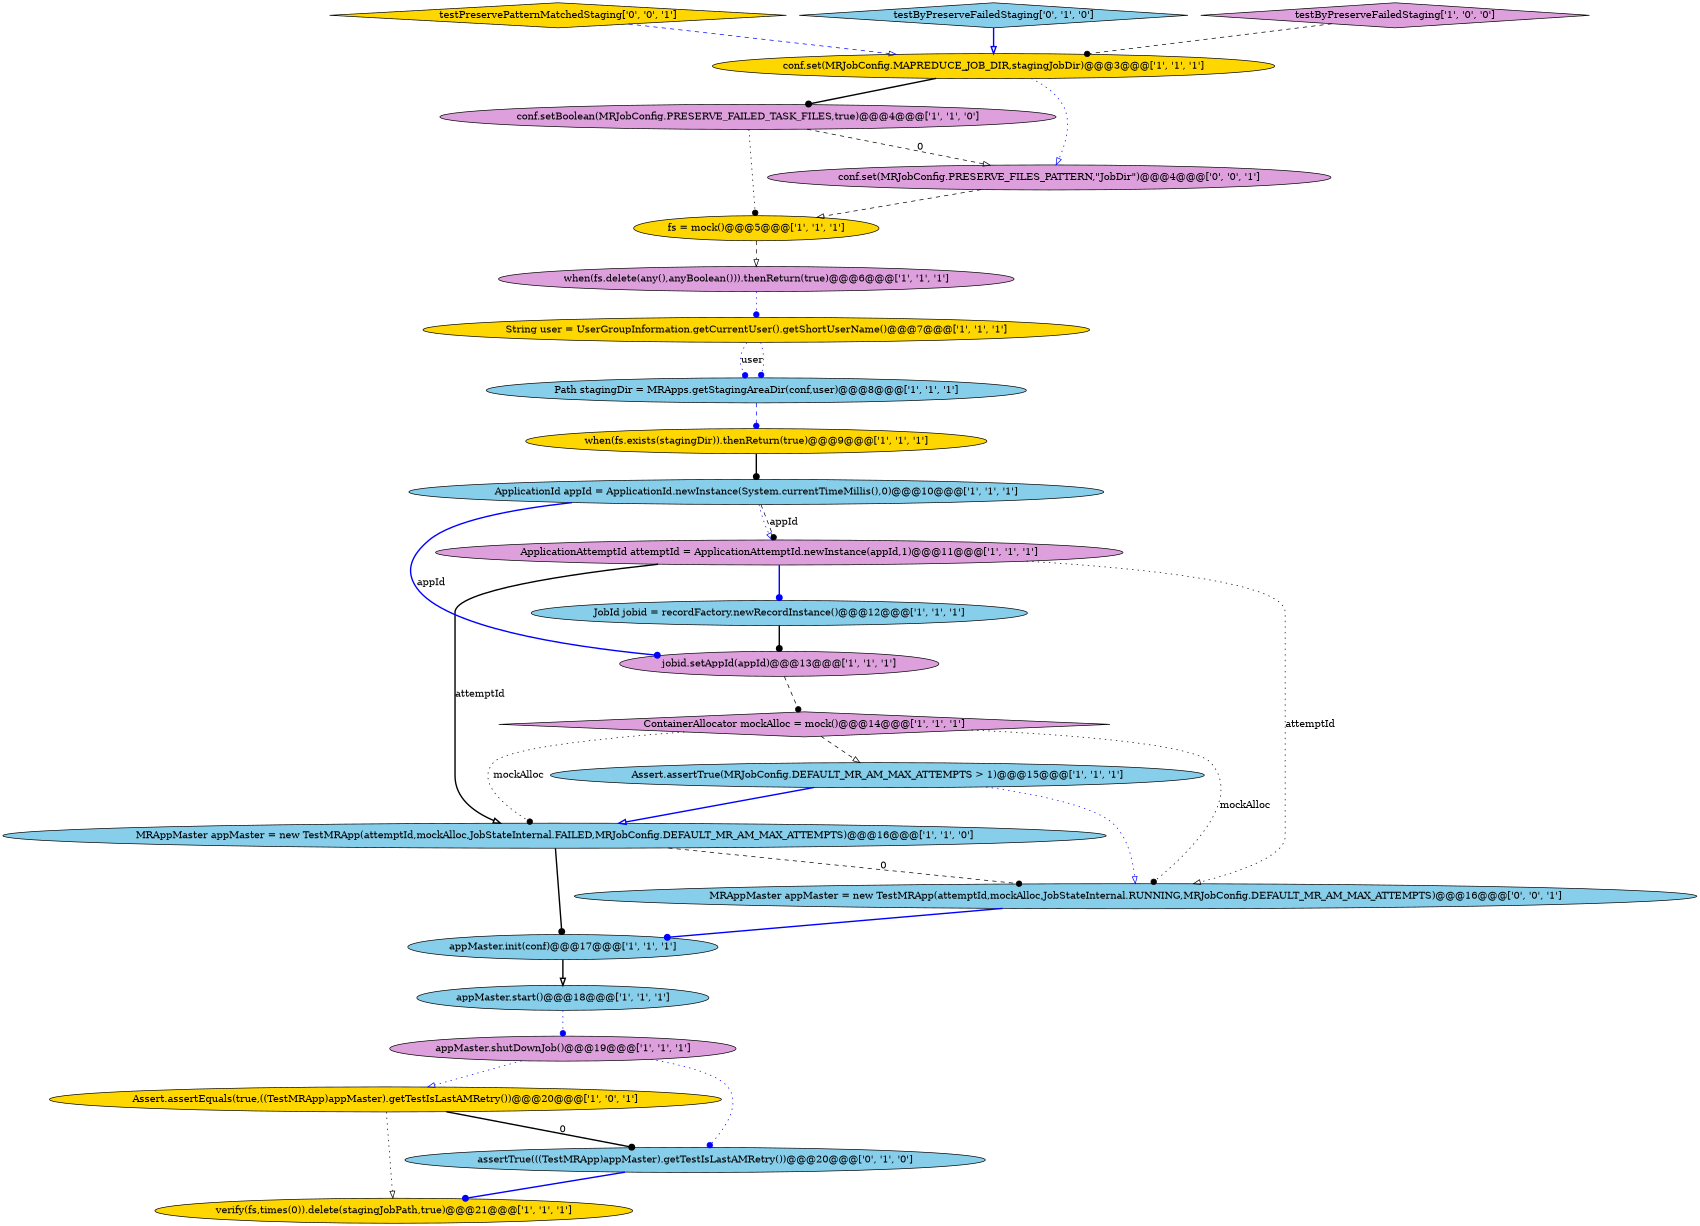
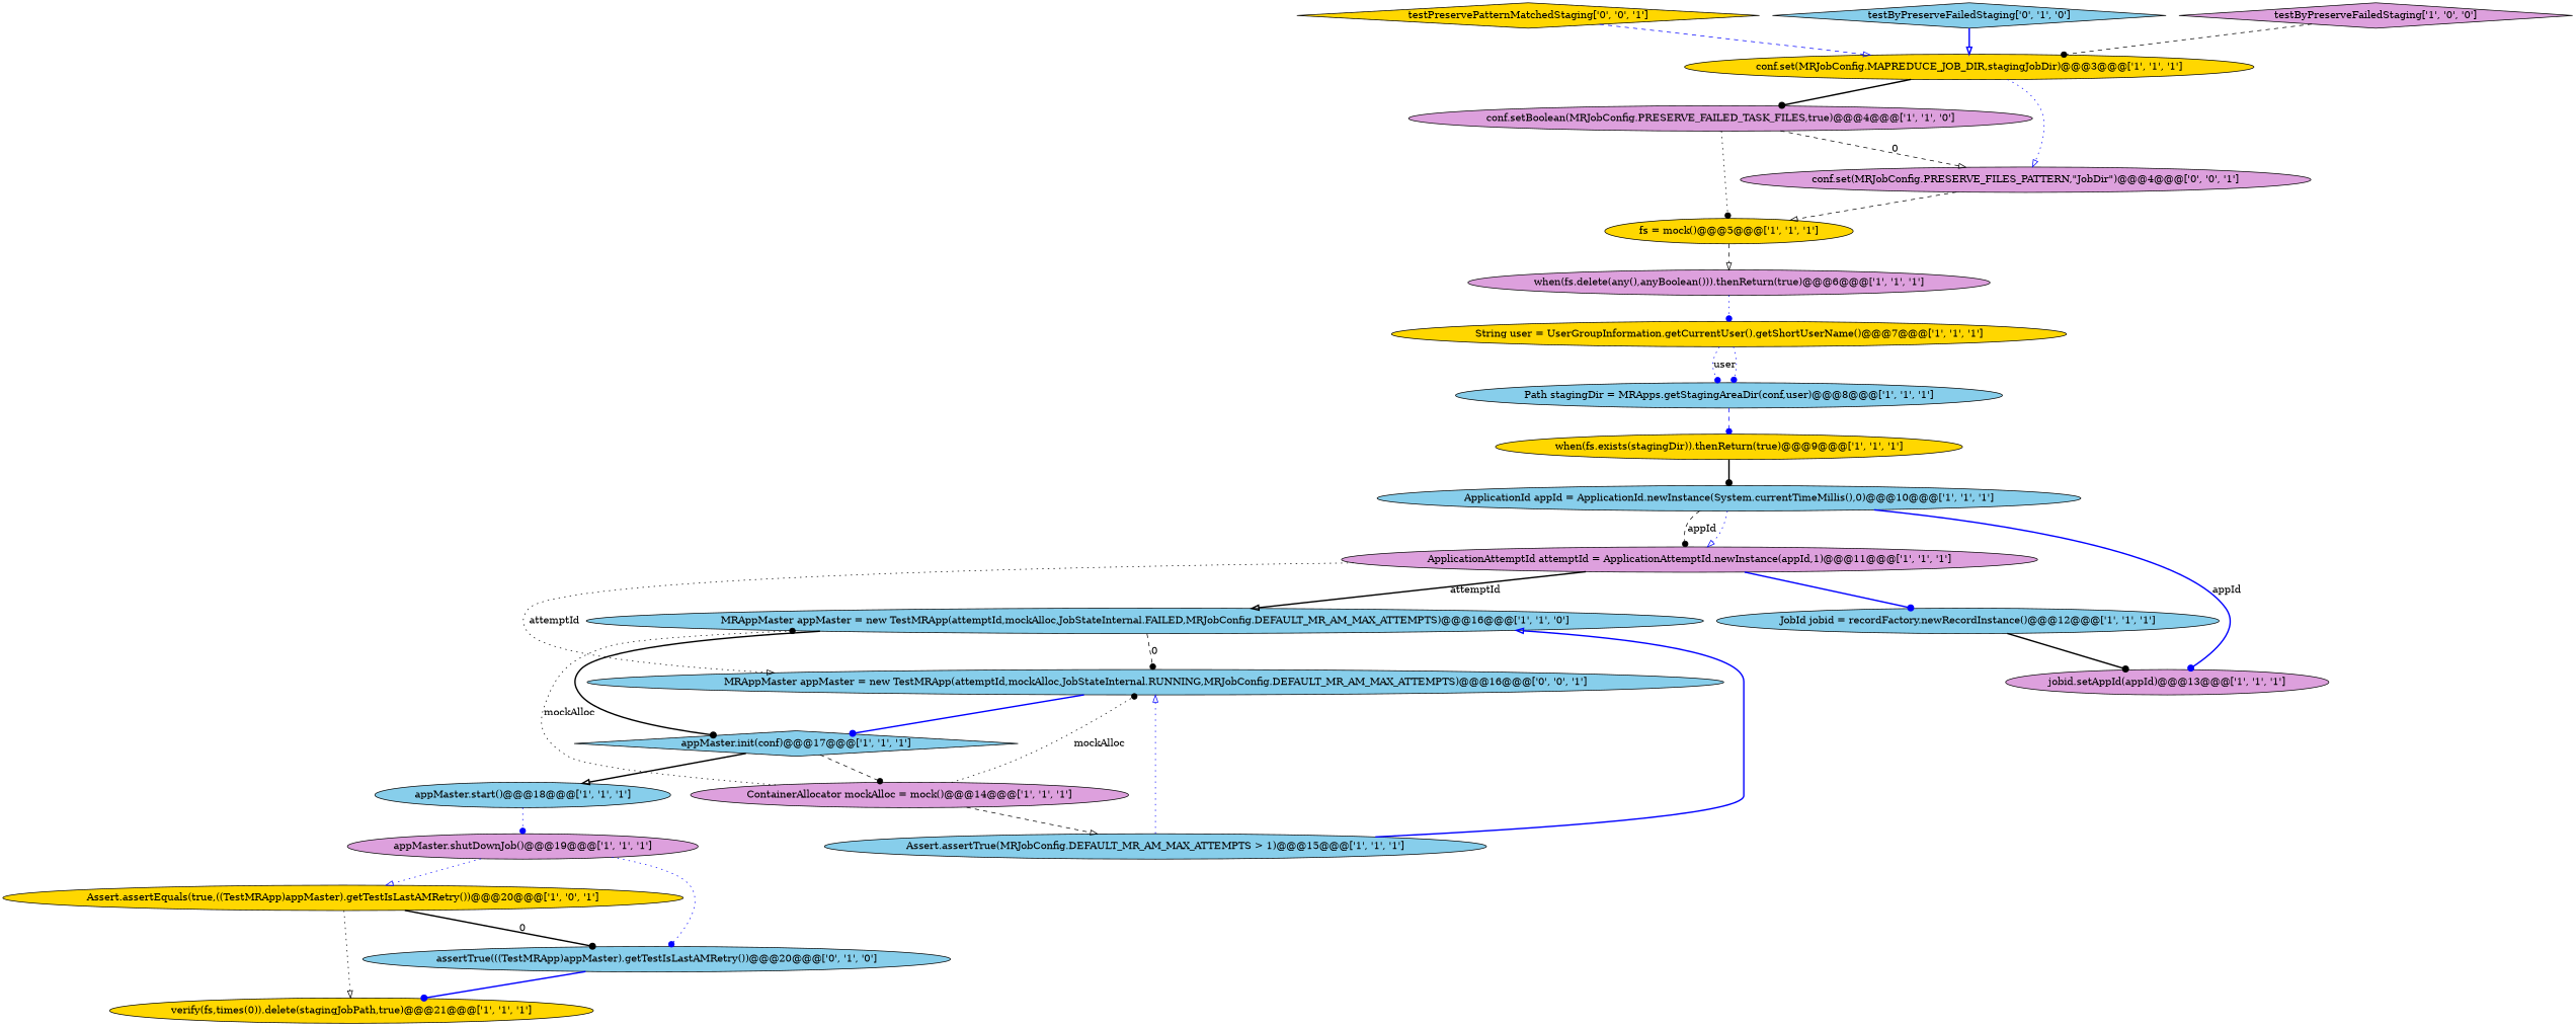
  digraph {
    node [fillcolor=skyblue shape=ellipse style=filled]
    edge [arrowhead=dot color=black style=dotted]
    n1 [fillcolor=gold label="testPreservePatternMatchedStaging['0', '0', '1']" shape=diamond]
    n2 [fillcolor=gold label="conf.set(MRJobConfig.MAPREDUCE_JOB_DIR,stagingJobDir)@@@3@@@['1', '1', '1']"]
    n3 [fillcolor=plum label="conf.setBoolean(MRJobConfig.PRESERVE_FAILED_TASK_FILES,true)@@@4@@@['1', '1', '0']"]
    n4 [fillcolor=plum label="conf.set(MRJobConfig.PRESERVE_FILES_PATTERN,\"JobDir\")@@@4@@@['0', '0', '1']"]
    n5 [fillcolor=gold label="fs = mock()@@@5@@@['1', '1', '1']"]
    n6 [fillcolor=plum label="when(fs.delete(any(),anyBoolean())).thenReturn(true)@@@6@@@['1', '1', '1']"]
    n7 [label="Assert.assertTrue(MRJobConfig.DEFAULT_MR_AM_MAX_ATTEMPTS > 1)@@@15@@@['1', '1', '1']"]
    n8 [label="MRAppMaster appMaster = new TestMRApp(attemptId,mockAlloc,JobStateInternal.FAILED,MRJobConfig.DEFAULT_MR_AM_MAX_ATTEMPTS)@@@16@@@['1', '1', '0']"]
    n9 [label="MRAppMaster appMaster = new TestMRApp(attemptId,mockAlloc,JobStateInternal.RUNNING,MRJobConfig.DEFAULT_MR_AM_MAX_ATTEMPTS)@@@16@@@['0', '0', '1']"]
-   n10 [label="appMaster.init(conf)@@@17@@@['1', '1', '1']"]
+   n10 [label="appMaster.init(conf)@@@17@@@['1', '1', '1']" shape=diamond]
    n11 [fillcolor=gold label="String user = UserGroupInformation.getCurrentUser().getShortUserName()@@@7@@@['1', '1', '1']"]
    n12 [fillcolor=plum label="ApplicationAttemptId attemptId = ApplicationAttemptId.newInstance(appId,1)@@@11@@@['1', '1', '1']"]
    n13 [label="JobId jobid = recordFactory.newRecordInstance()@@@12@@@['1', '1', '1']"]
    n14 [fillcolor=plum label="jobid.setAppId(appId)@@@13@@@['1', '1', '1']"]
    n15 [label="appMaster.start()@@@18@@@['1', '1', '1']"]
    n16 [fillcolor=plum label="appMaster.shutDownJob()@@@19@@@['1', '1', '1']"]
    n17 [fillcolor=gold label="Assert.assertEquals(true,((TestMRApp)appMaster).getTestIsLastAMRetry())@@@20@@@['1', '0', '1']"]
    n18 [label="assertTrue(((TestMRApp)appMaster).getTestIsLastAMRetry())@@@20@@@['0', '1', '0']"]
-   n19 [fillcolor=plum label="ContainerAllocator mockAlloc = mock()@@@14@@@['1', '1', '1']" shape=diamond]
+   n19 [fillcolor=plum label="ContainerAllocator mockAlloc = mock()@@@14@@@['1', '1', '1']"]
    n20 [fillcolor=gold label="verify(fs,times(0)).delete(stagingJobPath,true)@@@21@@@['1', '1', '1']"]
    n21 [label="Path stagingDir = MRApps.getStagingAreaDir(conf,user)@@@8@@@['1', '1', '1']"]
    n22 [fillcolor=gold label="when(fs.exists(stagingDir)).thenReturn(true)@@@9@@@['1', '1', '1']"]
    n23 [label="ApplicationId appId = ApplicationId.newInstance(System.currentTimeMillis(),0)@@@10@@@['1', '1', '1']"]
    n24 [label="testByPreserveFailedStaging['0', '1', '0']" shape=diamond]
    n25 [fillcolor=plum label="testByPreserveFailedStaging['1', '0', '0']" shape=diamond]
    n1 -> n2 [arrowhead=onormal color=blue style=dashed]
    n2 -> n3 [style=bold]
    n2 -> n4 [arrowhead=onormal color=blue]
    n3 -> n4 [arrowhead=onormal label=0 style=dashed]
    n3 -> n5
    n4 -> n5 [arrowhead=onormal style=dashed]
    n5 -> n6 [arrowhead=onormal style=dashed]
    n6 -> n11 [color=blue]
    n7 -> n8 [arrowhead=onormal color=blue style=bold]
    n7 -> n9 [arrowhead=onormal color=blue]
    n8 -> n9 [label=0 style=dashed]
    n8 -> n10 [style=bold]
    n9 -> n10 [color=blue style=bold]
    n10 -> n15 [arrowhead=onormal style=bold]
    n11 -> n21 [color=blue label=user]
    n11 -> n21 [color=blue]
    n12 -> n8 [arrowhead=onormal label=attemptId style=bold]
    n12 -> n9 [arrowhead=onormal label=attemptId]
    n12 -> n13 [color=blue style=bold]
    n13 -> n14 [style=bold]
-   n14 -> n19 [style=dashed]
+   n10 -> n19 [style=dashed]
    n15 -> n16 [color=blue]
    n16 -> n17 [arrowhead=onormal color=blue]
    n16 -> n18 [color=blue]
    n17 -> n18 [label=0 style=bold]
    n17 -> n20 [arrowhead=onormal]
    n18 -> n20 [color=blue style=bold]
    n19 -> n7 [arrowhead=onormal style=dashed]
    n19 -> n8 [label=mockAlloc]
    n19 -> n9 [label=mockAlloc]
    n21 -> n22 [color=blue style=dashed]
    n22 -> n23 [style=bold]
    n23 -> n12 [arrowhead=onormal color=blue]
    n23 -> n12 [label=appId style=dashed]
    n23 -> n14 [color=blue label=appId style=bold]
    n24 -> n2 [arrowhead=onormal color=blue style=bold]
    n25 -> n2 [style=dashed]
  }
